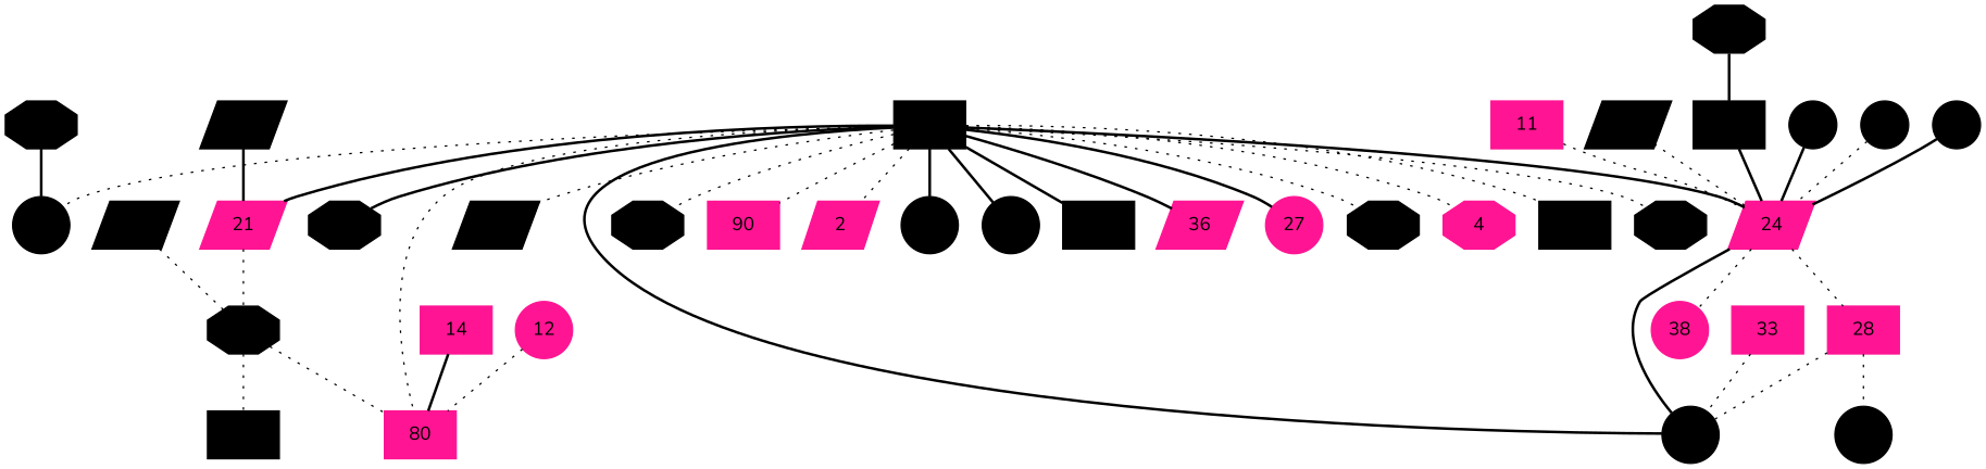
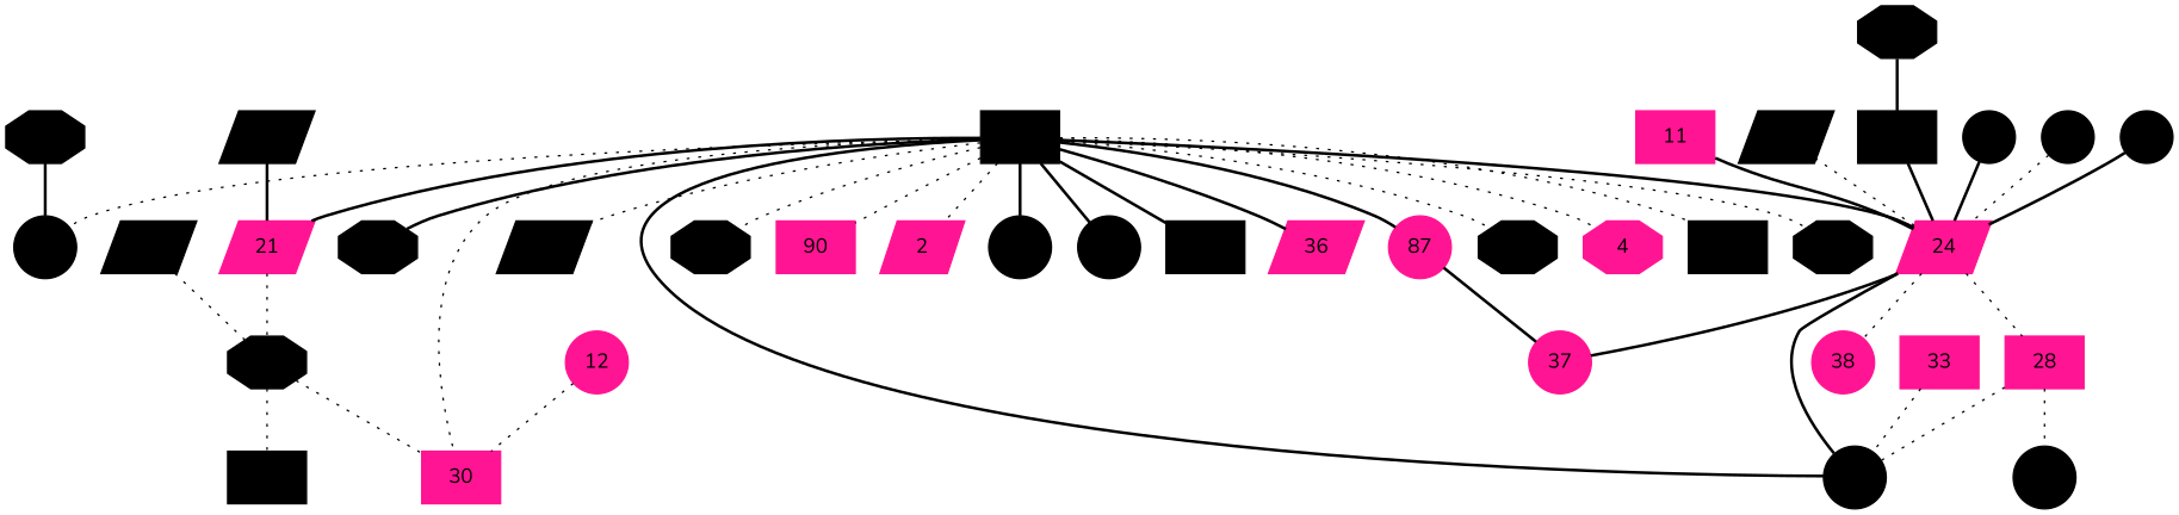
  graph {
    fontname=Nunito
    node [color=black fontname=Nunito shape=circle style=filled]
    edge [fontname=Nunito style=dotted weight=1.0]
    1 [shape=box]
    2 [color=deeppink shape=parallelogram]
    3 [shape=octagon]
    4 [color=deeppink shape=octagon]
    6 [shape=box]
    10 [shape=octagon]
    13 [shape=octagon]
    15 [shape=parallelogram]
    18 [shape=octagon]
    19
    n11 [color=deeppink label=90 shape=box]
    21 [color=deeppink shape=parallelogram]
    24 [color=deeppink shape=parallelogram]
    25
-   27 [color=deeppink]
-   30 [color=deeppink shape=box label=80]
+   27 [color=deeppink label=87]
+   30 [color=deeppink shape=box]
    31
    32 [shape=box]
    35
    36 [color=deeppink shape=parallelogram]
    29 [shape=octagon]
    28 [color=deeppink shape=box]
+   37 [color=deeppink]
    38 [color=deeppink]
    5
    7
    8
    9 [shape=octagon]
    11 [color=deeppink shape=box]
    12 [color=deeppink]
-   14 [color=deeppink shape=box]
    16 [shape=parallelogram]
    17 [shape=parallelogram]
    34 [shape=box]
    22 [shape=octagon]
    23 [shape=box]
    39
    26 [shape=parallelogram]
    33 [color=deeppink shape=box]
    1 -- 2
    1 -- 3
    1 -- 4
    1 -- 6
    1 -- 10
    1 -- 13 [style=bold]
    1 -- 15
    1 -- 18
    1 -- 19
    1 -- n11
    1 -- 21 [style=bold]
    1 -- 24 [style=bold]
    1 -- 25 [style=bold]
    1 -- 27 [style=bold]
    1 -- 30
    1 -- 31 [style=bold]
    1 -- 32 [style=bold]
    1 -- 35 [style=bold]
    1 -- 36 [style=bold]
    21 -- 29
    24 -- 35 [style=bold]
    24 -- 28
+   24 -- 37 [style=bold]
    24 -- 38
+   27 -- 37 [style=bold]
    29 -- 30
    29 -- 34
    28 -- 35
    28 -- 39
    5 -- 24 [style=bold]
    7 -- 24
    8 -- 24 [style=bold]
    9 -- 19 [style=bold]
-   11 -- 24
+   11 -- 24 [style=bold]
    12 -- 30
-   14 -- 30 [style=bold]
    16 -- 24
    17 -- 21 [style=bold]
    22 -- 23 [style=bold]
    23 -- 24 [style=bold]
    26 -- 29
    33 -- 35
  }
